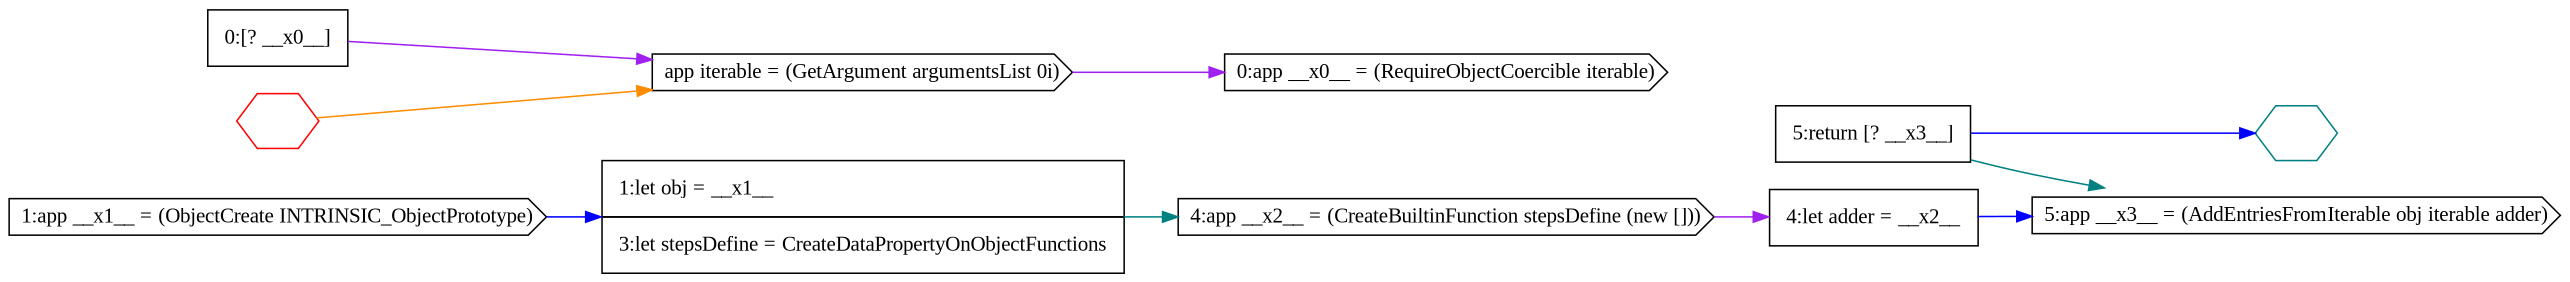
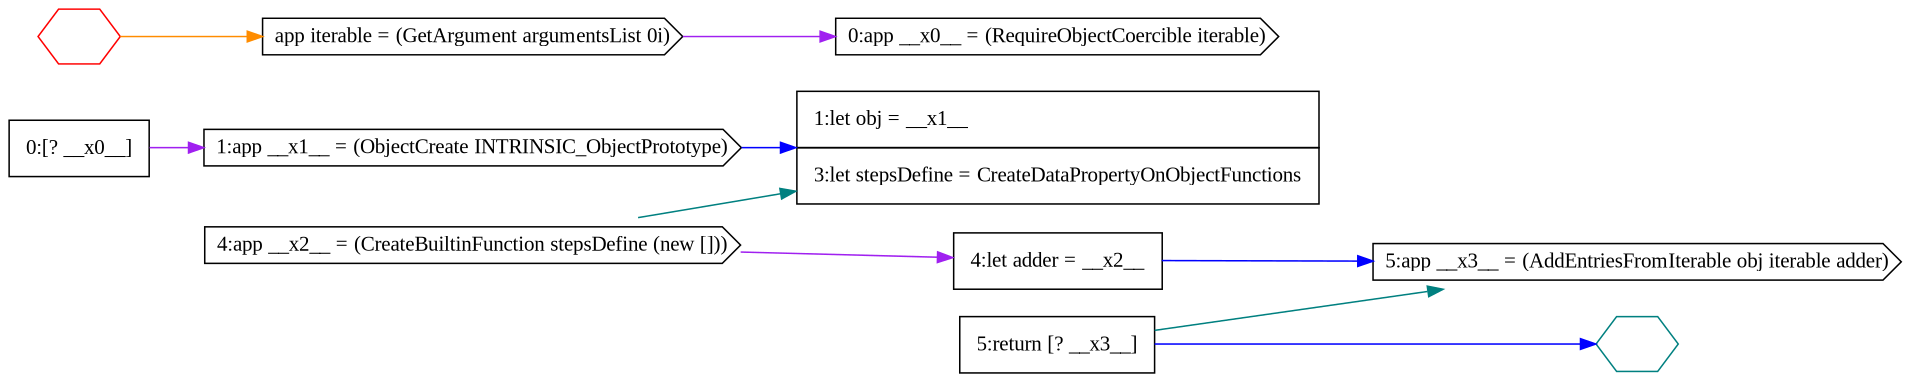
  digraph {
    fontname="Liberation Serif"
    rankdir=LR
    node [color=black fillcolor=white fontname="Liberation Serif" shape=cds style=filled]
    edge [color=purple fontname="Liberation Serif"]
    n1 [label=<<font color="black">     <table border="0" cellborder="1" cellspacing="0" cellpadding="10">       <tr><td align="left">1:let obj = __x1__</td></tr>       <tr><td align="left">3:let stepsDefine = CreateDataPropertyOnObjectFunctions</td></tr>     </table>   </font>> margin=0 shape=none]
    n2 [label=<<font color="black">4:app __x2__ = (CreateBuiltinFunction stepsDefine (new []))</font>>]
    n3 [label=<<font color="black">     <table border="0" cellborder="1" cellspacing="0" cellpadding="10">       <tr><td align="left">4:let adder = __x2__</td></tr>     </table>   </font>> margin=0 shape=none]
    n4 [label=<<font color="black">app iterable = (GetArgument argumentsList 0i)</font>>]
    n5 [label=<<font color="black">0:app __x0__ = (RequireObjectCoercible iterable)</font>>]
    n6 [label=<<font color="black">     <table border="0" cellborder="1" cellspacing="0" cellpadding="10">       <tr><td align="left">5:return [? __x3__]</td></tr>     </table>   </font>> margin=0 shape=none]
    n7 [color=teal label=" " shape=hexagon]
    n8 [label=<<font color="black">5:app __x3__ = (AddEntriesFromIterable obj iterable adder)</font>>]
    n9 [label=<<font color="black">     <table border="0" cellborder="1" cellspacing="0" cellpadding="10">       <tr><td align="left">0:[? __x0__]</td></tr>     </table>   </font>> margin=0 shape=none]
    n10 [label=<<font color="black">1:app __x1__ = (ObjectCreate INTRINSIC_ObjectPrototype)</font>>]
    n11 [color=red label=" " shape=hexagon]
-   n1 -> n2 [color=teal]
+   n2 -> n1 [color=teal]
    n2 -> n3
    n3 -> n8 [color=blue]
    n4 -> n5
    n6 -> n7 [color=blue]
    n6 -> n8 [color=teal]
-   n9 -> n4
+   n9 -> n10
    n10 -> n1 [color=blue]
    n11 -> n4 [color=darkorange]
  }
